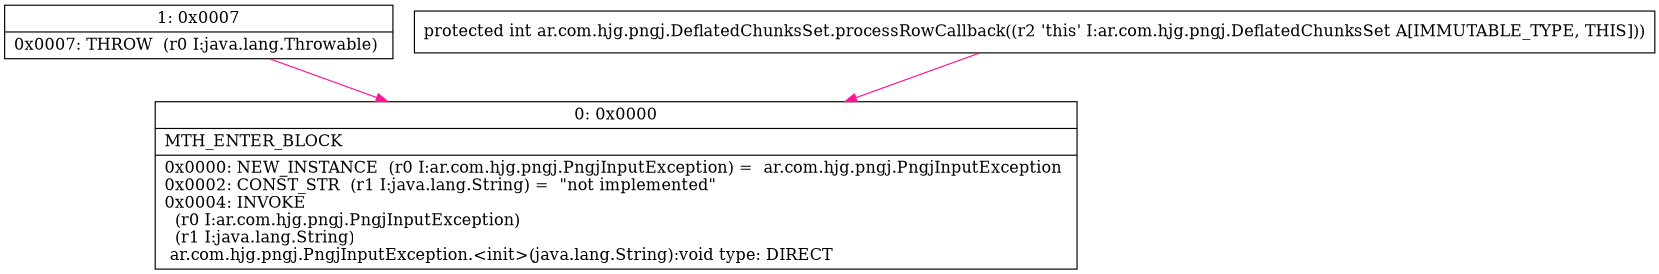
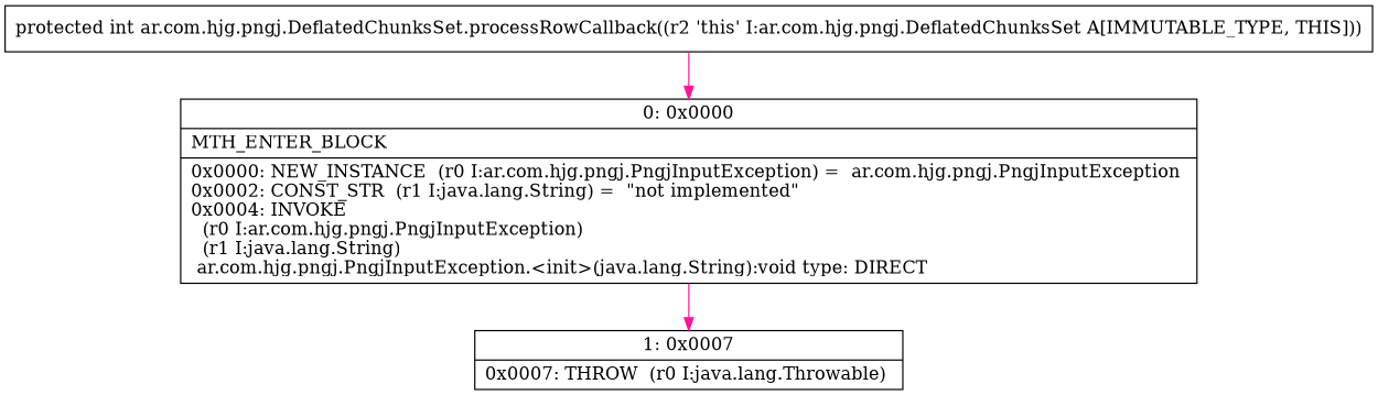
  digraph {
    node [shape=record]
    edge [color=deeppink]
    n1 [label="{0\:\ 0x0000|MTH_ENTER_BLOCK\l|0x0000: NEW_INSTANCE  (r0 I:ar.com.hjg.pngj.PngjInputException) =  ar.com.hjg.pngj.PngjInputException \l0x0002: CONST_STR  (r1 I:java.lang.String) =  \"not implemented\" \l0x0004: INVOKE  \l  (r0 I:ar.com.hjg.pngj.PngjInputException)\l  (r1 I:java.lang.String)\l ar.com.hjg.pngj.PngjInputException.\<init\>(java.lang.String):void type: DIRECT \l}"]
    n2 [label="{1\:\ 0x0007|0x0007: THROW  (r0 I:java.lang.Throwable) \l}"]
    n3 [label="{protected int ar.com.hjg.pngj.DeflatedChunksSet.processRowCallback((r2 'this' I:ar.com.hjg.pngj.DeflatedChunksSet A[IMMUTABLE_TYPE, THIS])) }"]
-   n2 -> n1
+   n1 -> n2
    n3 -> n1
  }
